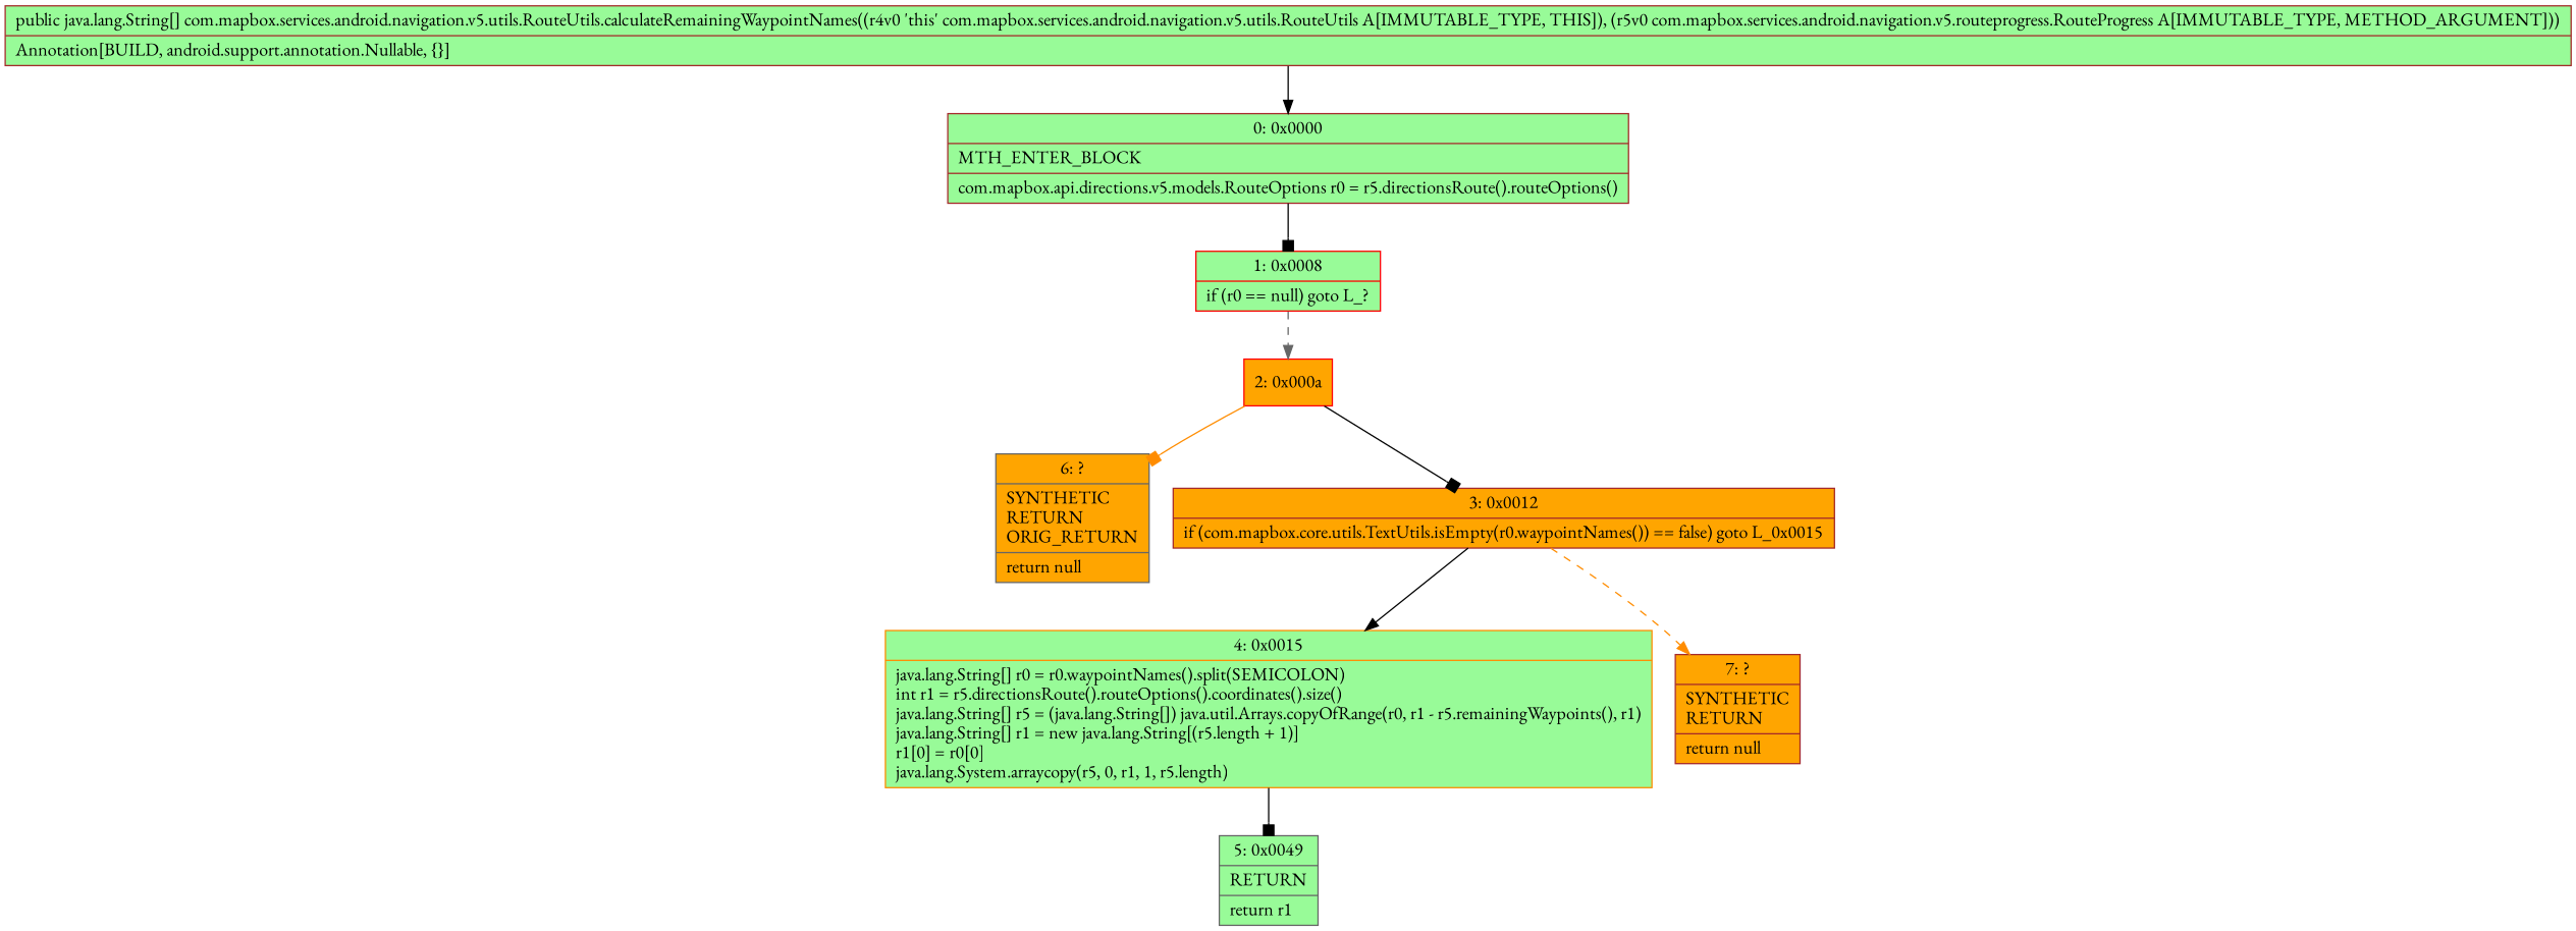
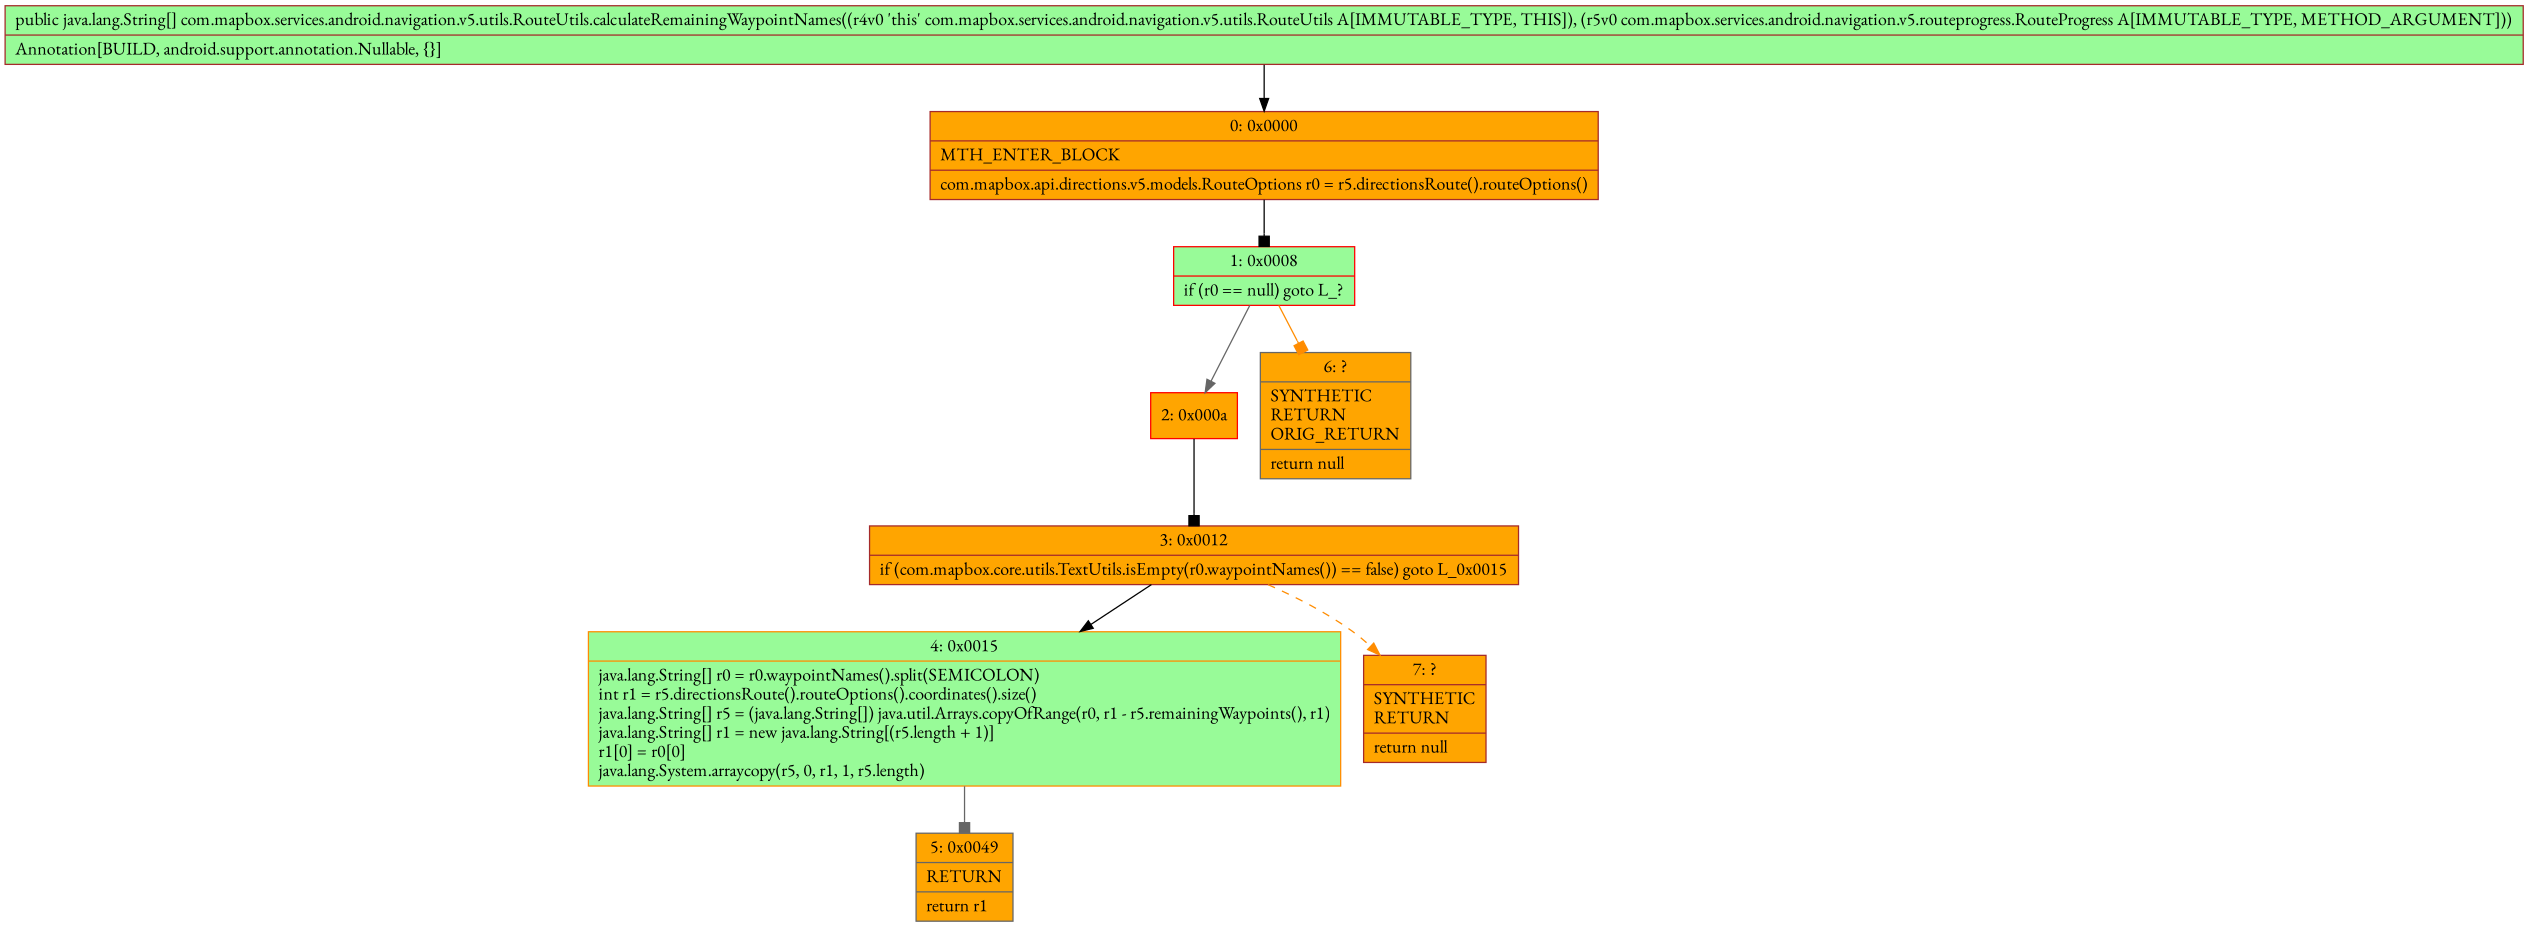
  digraph {
    fontname="EB Garamond"
    node [color=brown fillcolor=palegreen fontname="EB Garamond" shape=record style=filled]
    edge [arrowhead=box color=black fontname="EB Garamond"]
-   n1 [label="{0\:\ 0x0000|MTH_ENTER_BLOCK\l|com.mapbox.api.directions.v5.models.RouteOptions r0 = r5.directionsRoute().routeOptions()\l}"]
+   n1 [fillcolor=orange label="{0\:\ 0x0000|MTH_ENTER_BLOCK\l|com.mapbox.api.directions.v5.models.RouteOptions r0 = r5.directionsRoute().routeOptions()\l}"]
    n2 [color=red label="{1\:\ 0x0008|if (r0 == null) goto L_?\l}"]
    n3 [color=red fillcolor=orange label="{2\:\ 0x000a}"]
    n4 [color=gray40 fillcolor=orange label="{6\:\ ?|SYNTHETIC\lRETURN\lORIG_RETURN\l|return null\l}"]
    n5 [fillcolor=orange label="{3\:\ 0x0012|if (com.mapbox.core.utils.TextUtils.isEmpty(r0.waypointNames()) == false) goto L_0x0015\l}"]
    n6 [color=darkorange label="{4\:\ 0x0015|java.lang.String[] r0 = r0.waypointNames().split(SEMICOLON)\lint r1 = r5.directionsRoute().routeOptions().coordinates().size()\ljava.lang.String[] r5 = (java.lang.String[]) java.util.Arrays.copyOfRange(r0, r1 \- r5.remainingWaypoints(), r1)\ljava.lang.String[] r1 = new java.lang.String[(r5.length + 1)]\lr1[0] = r0[0]\ljava.lang.System.arraycopy(r5, 0, r1, 1, r5.length)\l}"]
    n7 [fillcolor=orange label="{7\:\ ?|SYNTHETIC\lRETURN\l|return null\l}"]
-   n8 [color=gray40 label="{5\:\ 0x0049|RETURN\l|return r1\l}"]
+   n8 [color=gray40 fillcolor=orange label="{5\:\ 0x0049|RETURN\l|return r1\l}"]
    n9 [label="{public java.lang.String[] com.mapbox.services.android.navigation.v5.utils.RouteUtils.calculateRemainingWaypointNames((r4v0 'this' com.mapbox.services.android.navigation.v5.utils.RouteUtils A[IMMUTABLE_TYPE, THIS]), (r5v0 com.mapbox.services.android.navigation.v5.routeprogress.RouteProgress A[IMMUTABLE_TYPE, METHOD_ARGUMENT]))  | Annotation[BUILD, android.support.annotation.Nullable, \{\}]\l}"]
    n1 -> n2
-   n2 -> n3 [arrowhead=normal color=gray40 style=dashed]
-   n3 -> n4 [color=darkorange]
+   n2 -> n3 [arrowhead=normal color=gray40 style=solid]
+   n2 -> n4 [color=darkorange]
    n3 -> n5
    n5 -> n6 [arrowhead=normal]
    n5 -> n7 [arrowhead=normal color=darkorange style=dashed]
-   n6 -> n8
+   n6 -> n8 [color=gray40]
    n9 -> n1 [arrowhead=normal]
  }
